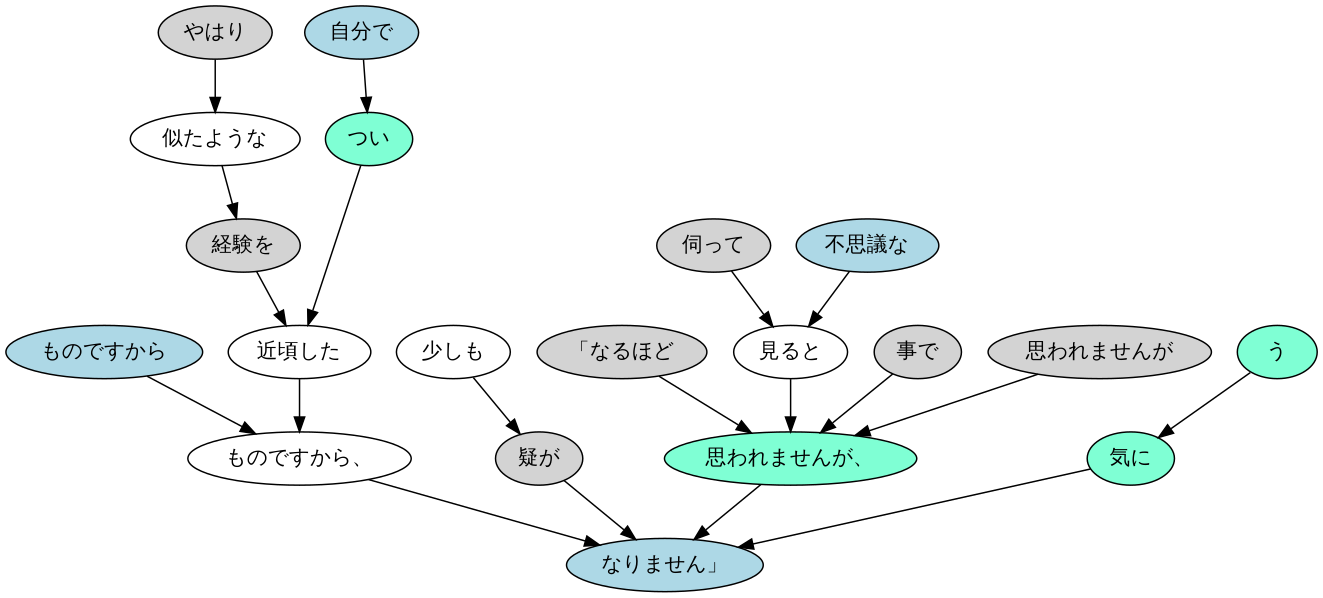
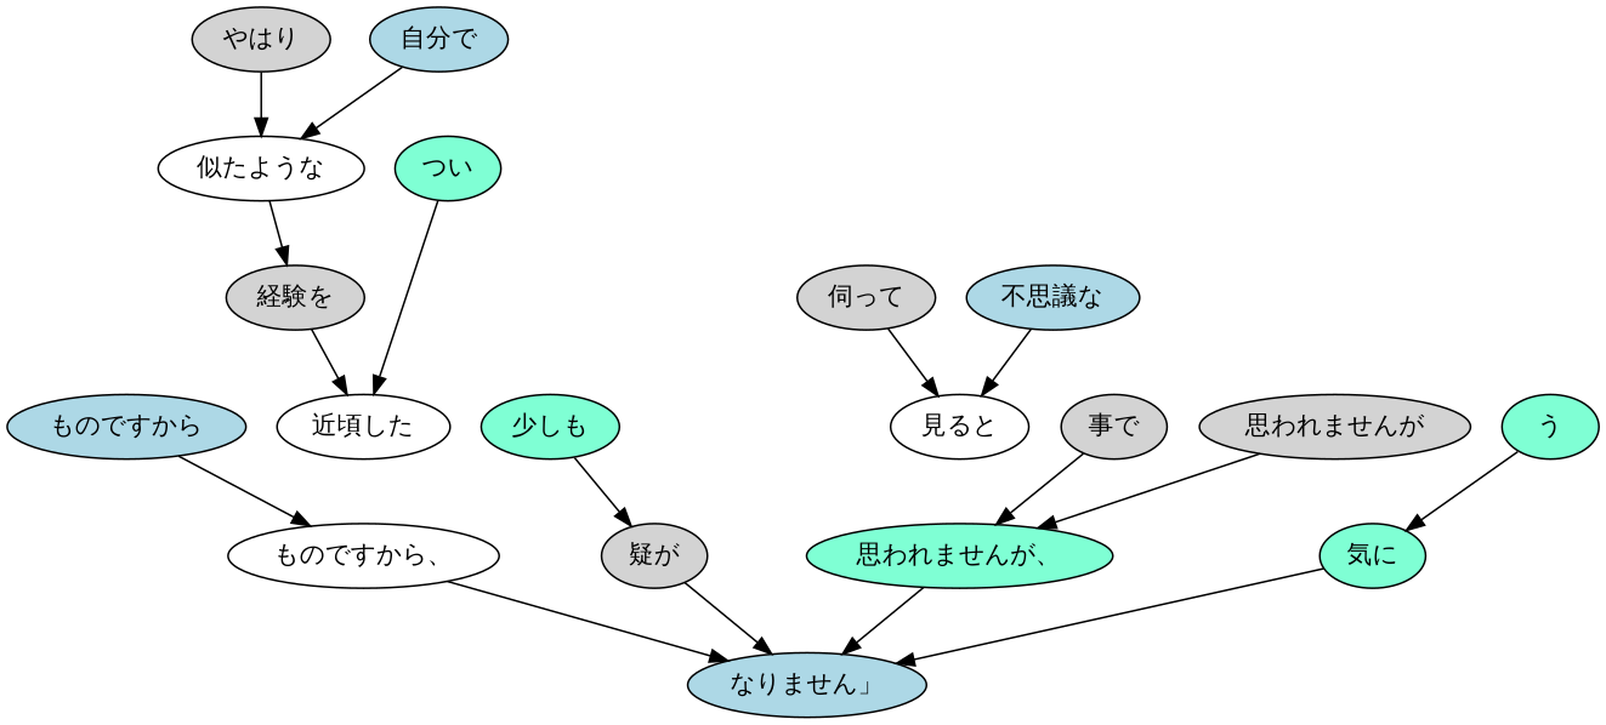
  digraph {
    fontname=Montserrat
    node [fillcolor=lightgrey fontname=Montserrat style=filled]
    edge [fontname=Montserrat]
-   n1 [label="「なるほど"]
    n2 [fillcolor=aquamarine label="思われませんが、"]
    n3 [fillcolor=lightblue label="なりません」"]
    n4 [label="伺って"]
    n5 [fillcolor=white label="見ると"]
    n6 [fillcolor=lightblue label="不思議な"]
    n7 [label="事で"]
    n8 [label="思われませんが"]
    n9 [fillcolor=lightblue label="ものですから"]
    n10 [fillcolor=white label="ものですから、"]
    n11 [fillcolor=lightblue label="自分で"]
    n12 [fillcolor=white label="似たような"]
    n13 [label="経験を"]
    n14 [label="やはり"]
    n15 [fillcolor=white label="近頃した"]
    n16 [fillcolor=aquamarine label="つい"]
-   n17 [fillcolor=white label="少しも"]
+   n17 [fillcolor=aquamarine label="少しも"]
    n18 [label="疑が"]
    n19 [fillcolor=aquamarine label="う"]
    n20 [fillcolor=aquamarine label="気に"]
-   n1 -> n2
    n2 -> n3
    n4 -> n5
-   n5 -> n2
    n6 -> n5
    n7 -> n2
    n8 -> n2
    n9 -> n10
    n10 -> n3
-   n11 -> n16
+   n11 -> n12
    n12 -> n13
    n13 -> n15
    n14 -> n12
-   n15 -> n10
    n16 -> n15
    n17 -> n18
    n18 -> n3
    n19 -> n20
    n20 -> n3
  }
